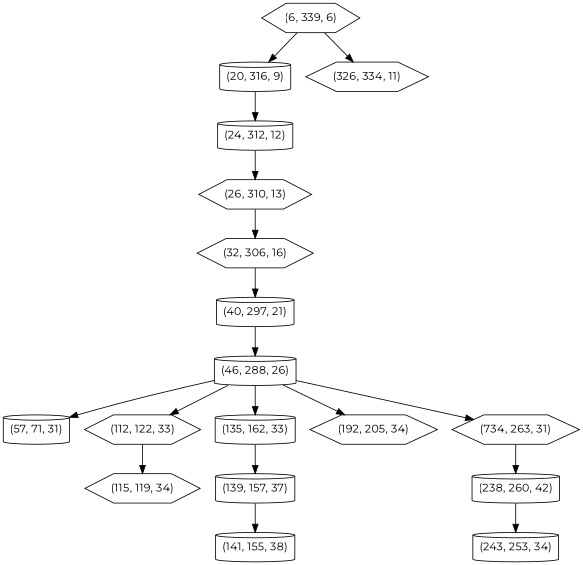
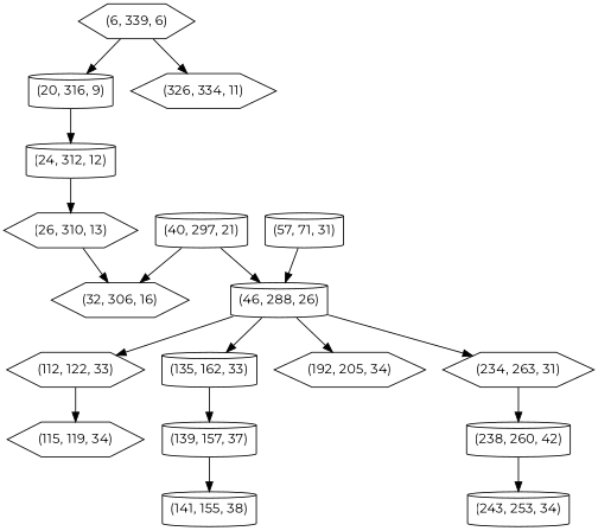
  digraph {
    fontname=Montserrat
    node [fontname=Montserrat shape=cylinder]
    edge [fontname=Montserrat]
    "(6, 339, 6)" [shape=hexagon]
    "(20, 316, 9)"
    "(326, 334, 11)" [shape=hexagon]
    "(24, 312, 12)"
    "(26, 310, 13)" [shape=hexagon]
    "(32, 306, 16)" [shape=hexagon]
    "(40, 297, 21)"
    "(46, 288, 26)"
    "(57, 71, 31)"
    "(112, 122, 33)" [shape=hexagon]
    "(135, 162, 33)"
    "(192, 205, 34)" [shape=hexagon]
-   "(234, 263, 31)" [shape=hexagon label="(734, 263, 31)"]
+   "(234, 263, 31)" [shape=hexagon]
    "(115, 119, 34)" [shape=hexagon]
    "(139, 157, 37)"
    n16 [label="(238, 260, 42)"]
    "(141, 155, 38)"
    "(243, 253, 34)"
    "(6, 339, 6)" -> "(20, 316, 9)"
    "(6, 339, 6)" -> "(326, 334, 11)"
    "(20, 316, 9)" -> "(24, 312, 12)"
    "(24, 312, 12)" -> "(26, 310, 13)"
    "(26, 310, 13)" -> "(32, 306, 16)"
-   "(32, 306, 16)" -> "(40, 297, 21)"
+   "(40, 297, 21)" -> "(32, 306, 16)"
    "(40, 297, 21)" -> "(46, 288, 26)"
-   "(46, 288, 26)" -> "(57, 71, 31)"
+   "(57, 71, 31)" -> "(46, 288, 26)"
    "(46, 288, 26)" -> "(112, 122, 33)"
    "(46, 288, 26)" -> "(135, 162, 33)"
    "(46, 288, 26)" -> "(192, 205, 34)"
    "(46, 288, 26)" -> "(234, 263, 31)"
    "(112, 122, 33)" -> "(115, 119, 34)"
    "(135, 162, 33)" -> "(139, 157, 37)"
    "(234, 263, 31)" -> n16
    "(139, 157, 37)" -> "(141, 155, 38)"
    n16 -> "(243, 253, 34)"
  }
